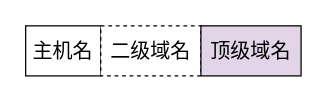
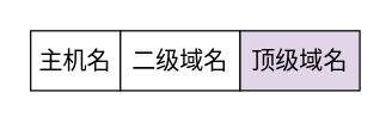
  <mxCell id="0" />
  <mxCell id="1" parent="0" />
  <mxCell id="2" value="&lt;font style=&quot;font-size: 16px&quot;&gt;主机名&lt;/font&gt;" style="rounded=0;whiteSpace=wrap;html=1;" vertex="1" parent="1"><mxGeometry x="20" y="20" width="60" height="40" as="geometry" /></mxCell>
- <mxCell id="3" value="&lt;font style=&quot;font-size: 16px&quot;&gt;二级域名&lt;/font&gt;" style="rounded=0;whiteSpace=wrap;html=1;dashed=1;" vertex="1" parent="1"><mxGeometry x="80" y="20" width="80" height="40" as="geometry" /></mxCell>
+ <mxCell id="3" value="&lt;font style=&quot;font-size: 16px&quot;&gt;二级域名&lt;/font&gt;" style="rounded=0;whiteSpace=wrap;html=1;" vertex="1" parent="1"><mxGeometry x="80" y="20" width="80" height="40" as="geometry" /></mxCell>
  <mxCell id="4" value="&lt;font style=&quot;font-size: 16px&quot;&gt;顶级域名&lt;/font&gt;" style="rounded=0;whiteSpace=wrap;html=1;fillColor=#e1d5e7;" vertex="1" parent="1"><mxGeometry x="160" y="20" width="80" height="40" as="geometry" /></mxCell>
